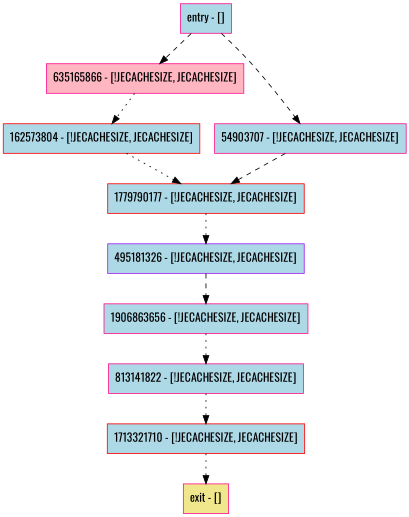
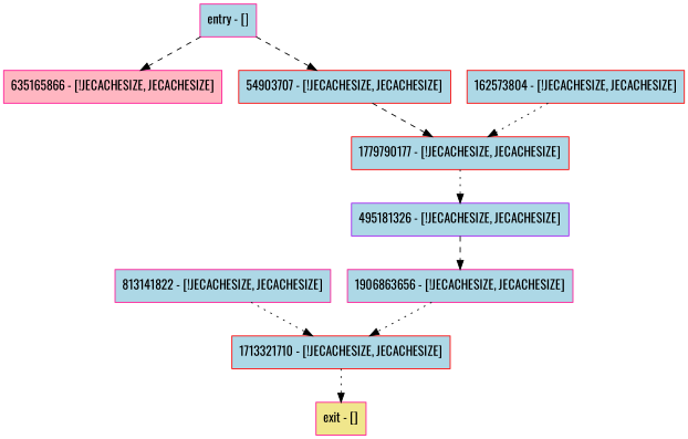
  digraph {
    fontname=Oswald
    node [color=deeppink fillcolor=lightblue fontname=Oswald shape=record style=filled]
    edge [fontname=Oswald style=dotted]
    n1 [color=purple label="495181326 - [!JECACHESIZE, JECACHESIZE]"]
    n2 [label="1906863656 - [!JECACHESIZE, JECACHESIZE]"]
    n3 [color=red label="1713321710 - [!JECACHESIZE, JECACHESIZE]"]
    n4 [label="813141822 - [!JECACHESIZE, JECACHESIZE]"]
    n5 [label="entry - []"]
    n6 [fillcolor=lightpink label="635165866 - [!JECACHESIZE, JECACHESIZE]"]
-   n7 [label="54903707 - [!JECACHESIZE, JECACHESIZE]"]
+   n7 [color=red label="54903707 - [!JECACHESIZE, JECACHESIZE]"]
    n8 [color=red label="162573804 - [!JECACHESIZE, JECACHESIZE]"]
    n9 [fillcolor=khaki label="exit - []"]
    n10 [color=red label="1779790177 - [!JECACHESIZE, JECACHESIZE]"]
    n1 -> n2 [style=dashed]
-   n2 -> n4
+   n2 -> n3
    n3 -> n9
    n4 -> n3
    n5 -> n6 [style=dashed]
    n5 -> n7 [style=dashed]
-   n6 -> n8
    n7 -> n10 [style=dashed]
    n8 -> n10
    n10 -> n1
  }
